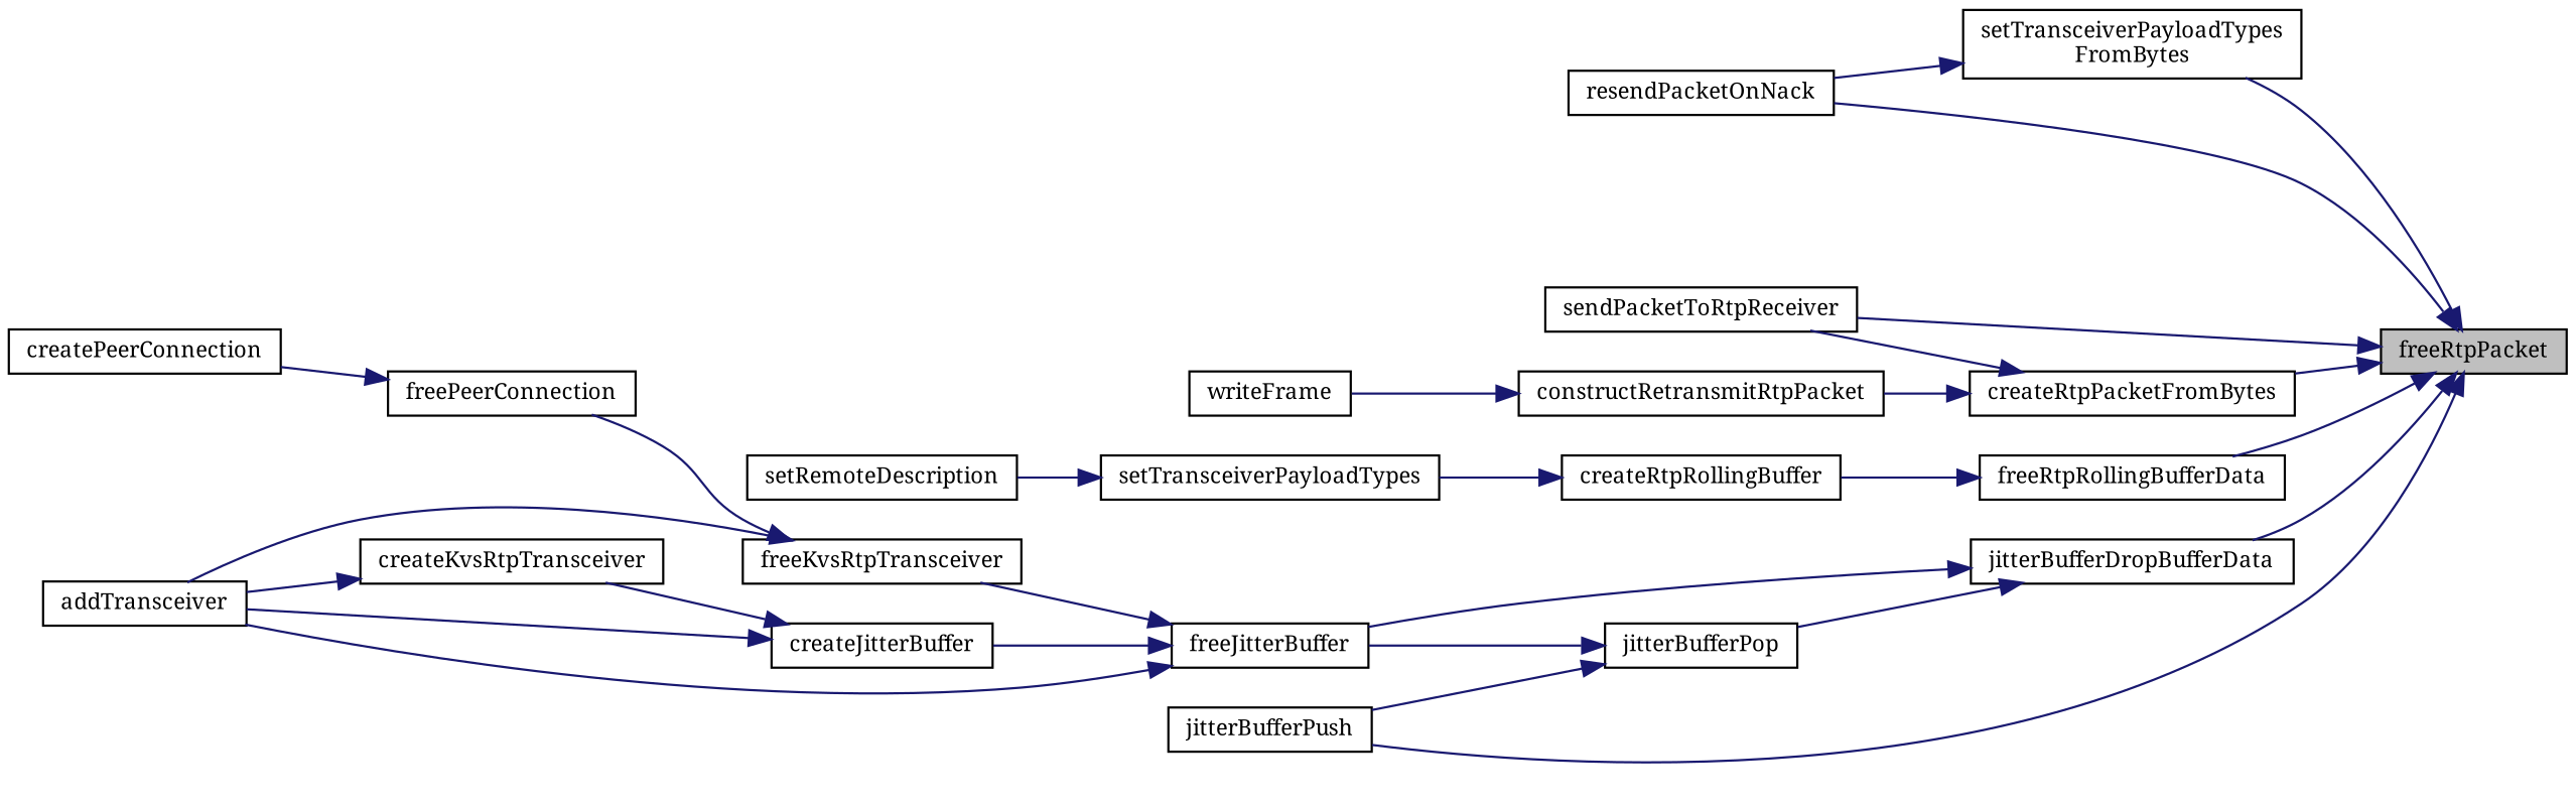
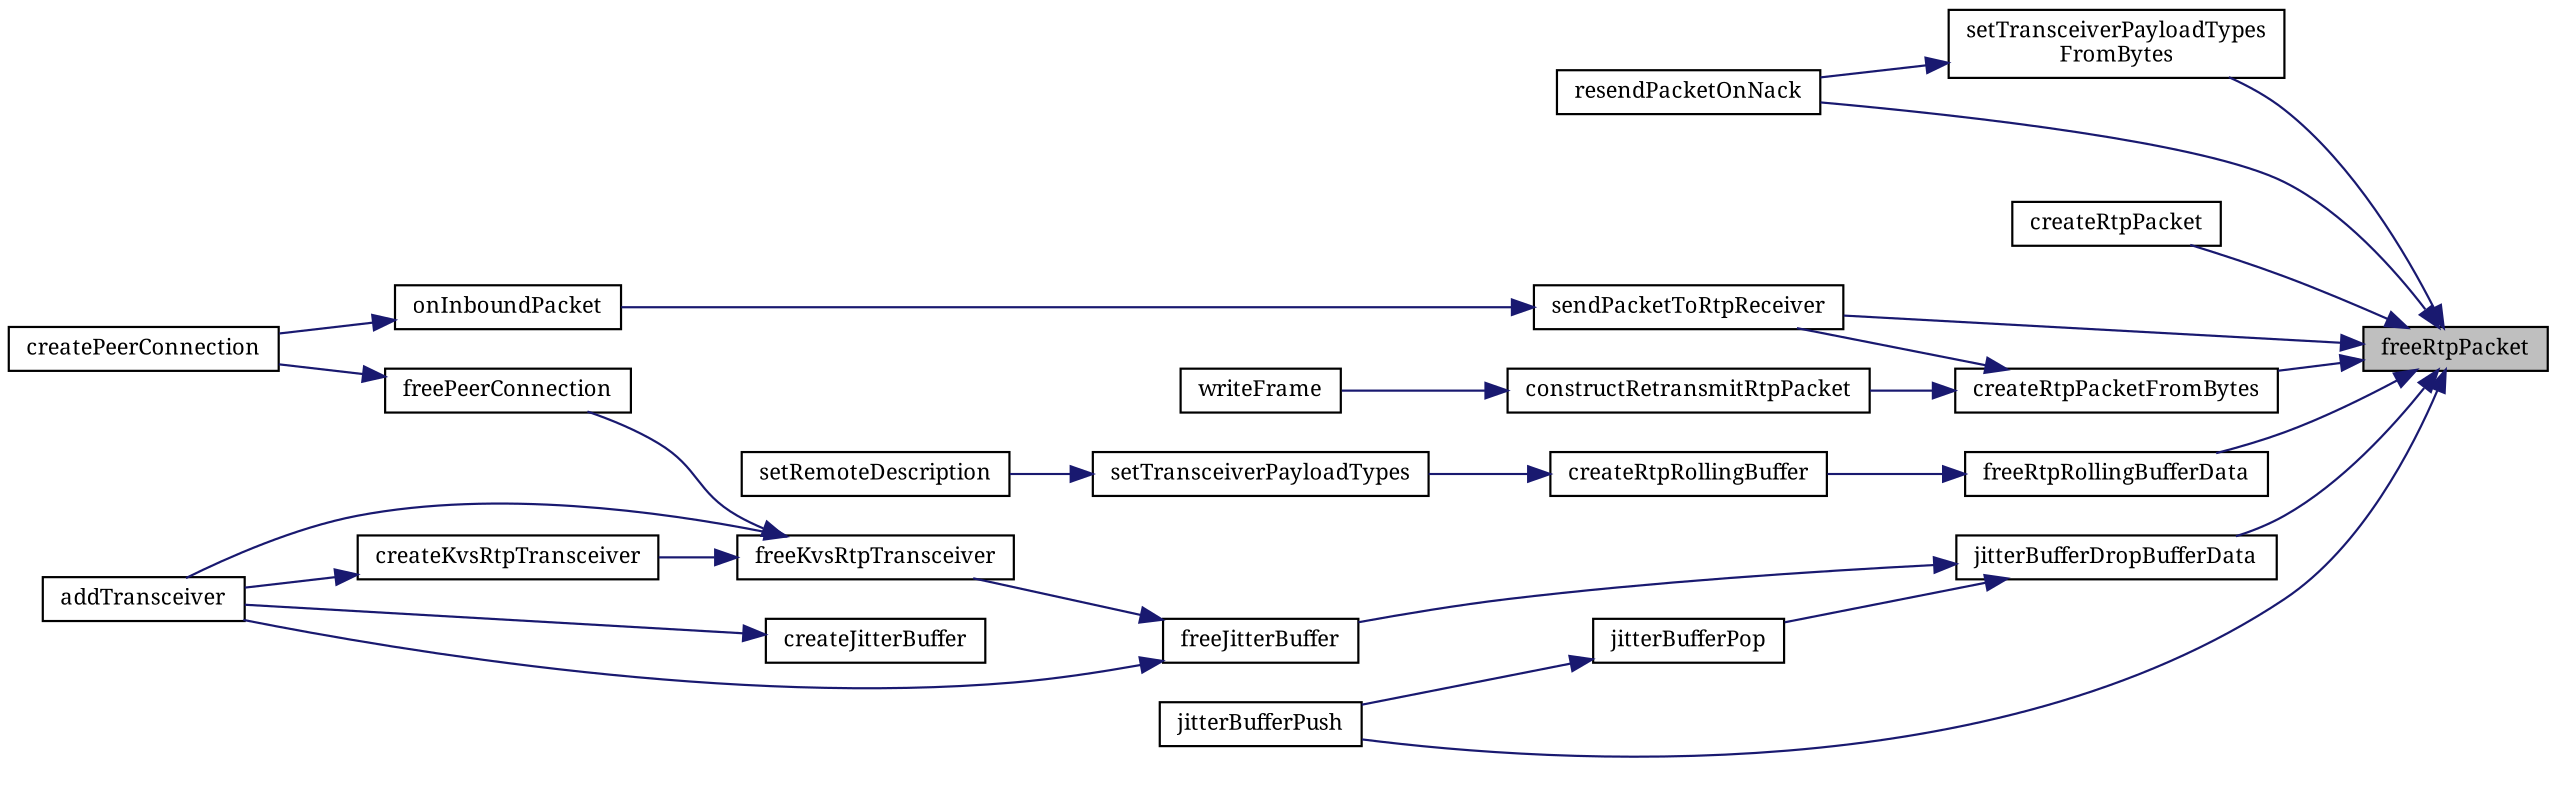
  digraph {
    fontname="Noto Serif"
    rankdir=RL
    node [color=black fillcolor=white fontname="Noto Serif" fontsize=10 shape=record style=filled]
    edge [color=midnightblue dir=back fontname="Noto Serif" fontsize=10 labelfontname=Helvetica labelfontsize=10 style=solid]
    n1 [fillcolor=grey75 fontcolor=black height=0.2 label=freeRtpPacket width=0.4]
    n2 [height=0.2 label="setTransceiverPayloadTypes\lFromBytes" width=0.4]
    n3 [height=0.2 label=resendPacketOnNack width=0.4]
+   n4 [height=0.2 label=createRtpPacket width=0.4]
    n5 [height=0.2 label=createRtpPacketFromBytes width=0.4]
    n6 [height=0.2 label=sendPacketToRtpReceiver width=0.4]
    n7 [height=0.2 label=freeRtpRollingBufferData width=0.4]
    n8 [height=0.2 label=jitterBufferDropBufferData width=0.4]
    n9 [height=0.2 label=jitterBufferPush width=0.4]
    n10 [height=0.2 label=constructRetransmitRtpPacket width=0.4]
+   n11 [height=0.2 label=onInboundPacket width=0.4]
    n12 [height=0.2 label=createRtpRollingBuffer width=0.4]
    n13 [height=0.2 label=freeJitterBuffer width=0.4]
    n14 [height=0.2 label=jitterBufferPop width=0.4]
    n15 [height=0.2 label=writeFrame width=0.4]
    n16 [height=0.2 label=createPeerConnection width=0.4]
    n17 [height=0.2 label=setTransceiverPayloadTypes width=0.4]
    n18 [height=0.2 label=setRemoteDescription width=0.4]
    n19 [height=0.2 label=addTransceiver width=0.4]
    n20 [height=0.2 label=createJitterBuffer width=0.4]
    n21 [height=0.2 label=freeKvsRtpTransceiver width=0.4]
    n22 [height=0.2 label=createKvsRtpTransceiver width=0.4]
    n23 [height=0.2 label=freePeerConnection width=0.4]
    n1 -> n2
    n1 -> n3
+   n1 -> n4
    n1 -> n5
    n1 -> n6
    n1 -> n7
    n1 -> n8
    n1 -> n9
    n2 -> n3
    n5 -> n6
    n5 -> n10
+   n6 -> n11
    n7 -> n12
    n8 -> n13
    n8 -> n14
    n10 -> n15
+   n11 -> n16
    n12 -> n17
    n13 -> n19
-   n13 -> n20
    n13 -> n21
    n14 -> n9
-   n14 -> n13
    n17 -> n18
    n20 -> n19
    n21 -> n19
-   n20 -> n22
+   n21 -> n22
    n21 -> n23
    n22 -> n19
    n23 -> n16
  }
